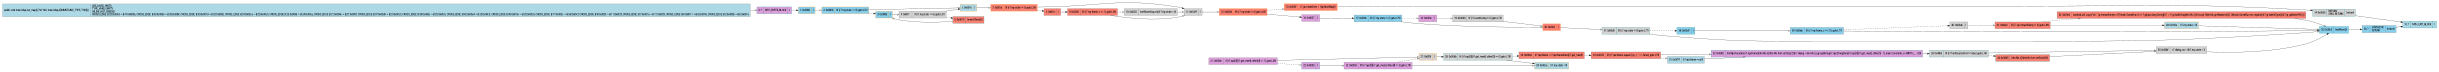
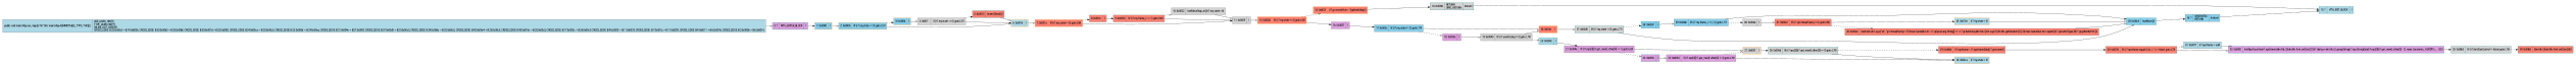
  digraph {
    fontname="Roboto Condensed"
    rankdir=LR
    node [color=gray40 fillcolor=salmon fontname="Roboto Condensed" shape=record style=filled]
    edge [arrowhead=onormal fontname="Roboto Condensed"]
    n1 [color=teal fillcolor=plum label="{0\:\ ?|MTH_ENTER_BLOCK\l|l}"]
    n2 [color=darkorange fillcolor=skyblue label="{1\:\ 0x0000|l}"]
    n3 [color=darkorange fillcolor=skyblue label="{2\:\ 0x000b|lif (r7.my.state == 9) goto L51l}"]
    n4 [color=darkorange fillcolor=skyblue label="{3\:\ 0x000d|l}"]
    n5 [color=darkorange fillcolor=lightblue label="{6\:\ 0x0016|l}"]
    n6 [fillcolor=lightgrey label="{4\:\ 0x0011|lif (r7.my.state == 6) goto L51l}"]
    n7 [color=darkorange label="{7\:\ 0x001a|lif (r7.my.state != 5) goto L56l}"]
    n8 [color=teal label="{5\:\ 0x0013|leventCheck()l}"]
    n9 [label="{8\:\ 0x001c|l}"]
    n10 [fillcolor=lightgrey label="{11\:\ 0x0029|l}"]
    n11 [label="{9\:\ 0x0020|lif (r7.my.frame_c \>= 1) goto L56l}"]
    n12 [color=darkorange label="{12\:\ 0x002d|lif (r7.my.state != 6) goto L60l}"]
    n13 [fillcolor=lightgrey label="{10\:\ 0x0022|lsetMoveStop_m()lr7.my.state = 6l}"]
    n14 [color=darkorange label="{13\:\ 0x002f|lr7.gr.createOver = 1lgoNextMap()l}"]
    n15 [fillcolor=plum label="{16\:\ 0x0037|l}"]
    n16 [color=teal fillcolor=lightgrey label="{14\:\ 0x0036|RETURN\lORIG_RETURN\l|lreturnl}"]
    n17 [fillcolor=skyblue label="{17\:\ 0x003c|lif (r7.my.state != 2) goto L79l}"]
    n18 [color=teal fillcolor=lightblue label="{15\:\ ?|MTH_EXIT_BLOCK\l|l}"]
    n19 [fillcolor=plum label="{18\:\ 0x003e|l}"]
    n20 [color=darkorange label="{36\:\ 0x00cf|l}"]
    n21 [fillcolor=lightgrey label="{19\:\ 0x0040|lif (r7.eventGoing != 0) goto L79l}"]
    n22 [color=teal fillcolor=lightgrey label="{37\:\ 0x00d5|lif (r7.my.state != 8) goto L77l}"]
+   n23 [color=teal fillcolor=lightblue label="{20\:\ 0x0042|l}"]
    n24 [fillcolor=plum label="{21\:\ 0x004e|lif (r7.npc[0][r7.get_meet].other[4] == 1) goto L68l}"]
    n25 [color=teal fillcolor=plum label="{22\:\ 0x0050|l}"]
    n26 [color=darkorange fillcolor=lightgrey label="{27\:\ 0x005f|l}"]
    n27 [fillcolor=plum label="{23\:\ 0x005d|lif (r7.npc[0][r7.get_meet].other[4] != 3) goto L78l}"]
    n28 [color=teal fillcolor=lightgrey label="{28\:\ 0x006b|lif (r7.npc[0][r7.get_meet].other[5] \<= 0) goto L78l}"]
    n29 [color=darkorange fillcolor=lightblue label="{24\:\ 0x00ca|lr7.my.state = 0l}"]
    n30 [color=teal fillcolor=skyblue label="{25\:\ 0x00c5|lrunMove()l}"]
    n31 [fillcolor=skyblue label="{26\:\ ?|SYNTHETIC\lRETURN\l|lreturnl}"]
    n32 [label="{29\:\ 0x006d|lr7.npcName = r7.npcNameData[r7.get_meet]l}"]
    n33 [label="{30\:\ 0x007d|lif (r7.npcName.equals(\"路人\") == false) goto L73l}"]
    n34 [fillcolor=lightblue label="{31\:\ 0x007f|lr7.npcName = nulll}"]
    n35 [color=teal fillcolor=plum label="{32\:\ 0x0082|linitNpcFaceOne(r7.npcName)ldm.Ms.i()ldm.Ms.font.setSize(22)lr7.dialog = dm.Ms.i().groupString(r7.npcStringData[r7.npc[0][r7.get_meet].other[5] \- 1], main.Constants_H.WIDTH__ \- 20)l}"]
    n36 [color=teal fillcolor=lightgrey label="{33\:\ 0x00b3|lif (r7.fontSizeControl != false) goto L76l}"]
    n37 [color=teal label="{34\:\ 0x00b5|ldm.Ms.i()ldm.Ms.font.setSize(26)l}"]
-   n38 [fillcolor=lightgrey label="{35\:\ 0x00bf|lr7.dialog_no = 0lr7.my.state = 1l}"]
    n39 [color=teal fillcolor=skyblue label="{38\:\ 0x00d7|l}"]
    n40 [fillcolor=skyblue label="{39\:\ 0x00dc|lif (r7.my.frame_c != (\-1)) goto L77l}"]
    n41 [fillcolor=lightgrey label="{40\:\ 0x00de|l}"]
    n42 [label="{41\:\ 0x00e2|lif (r7.gr.immueEnemy != 0) goto L86l}"]
    n43 [label="{42\:\ 0x00e4|landroid.util.Log.e(\"sk\", \"gr.immueEnemy==0\")lmain.GameRun r0 = r7.grljava.lang.String[] r1 = r7.gr.battleSayldm.Ms.i()lr0.say(r1[dm.Ms.getRandom(3)], 0)lmain.GameRun.mc.repaint()lr7.gr.battleType(4)lr7.gr.goBattlePVC()l}"]
    n44 [color=darkorange fillcolor=lightblue label="{43\:\ 0x010e|lr7.my.state = 0l}"]
    n45 [fillcolor=lightblue label="{public void main.Map.run_map((r7v0 'this' main.Map A[IMMUTABLE_TYPE, THIS]))  | USE_LINES_HINTS\lTYPE_VARS: EMPTY\lINLINE_NOT_NEEDED\lCROSS_EDGE: B:25:0x00c5 \-\> B:14:0x0036, CROSS_EDGE: B:33:0x00b3 \-\> B:35:0x00bf, CROSS_EDGE: B:30:0x007d \-\> B:32:0x0082, CROSS_EDGE: B:24:0x00ca \-\> B:25:0x00c5, CROSS_EDGE: B:23:0x005d \-\> B:24:0x00ca, CROSS_EDGE: B:21:0x004e \-\> B:27:0x005f, CROSS_EDGE: B:37:0x00d5 \-\> B:25:0x00c5, CROSS_EDGE: B:39:0x00dc \-\> B:25:0x00c5, CROSS_EDGE: B:42:0x00e4 \-\> B:25:0x00c5, CROSS_EDGE: B:43:0x010e \-\> B:25:0x00c5, CROSS_EDGE: B:17:0x003c \-\> B:36:0x00cf, CROSS_EDGE: B:9:0x0020 \-\> B:11:0x0029, CROSS_EDGE: B:7:0x001a \-\> B:11:0x0029, CROSS_EDGE: B:4:0x0011 \-\> B:6:0x0016, CROSS_EDGE: B:2:0x000b \-\> B:6:0x0016\l}"]
    n1 -> n2 [arrowhead=normal]
    n2 -> n3
    n3 -> n4 [arrowhead=normal style=dashed]
    n3 -> n5
    n4 -> n6
    n5 -> n7
    n6 -> n5 [arrowhead=normal]
    n6 -> n8 [arrowhead=normal style=dashed]
    n7 -> n9 [arrowhead=normal style=dashed]
    n7 -> n10 [arrowhead=normal]
-   n8 -> n4
+   n8 -> n5
    n9 -> n11 [arrowhead=normal]
    n10 -> n12
    n11 -> n10
    n11 -> n13 [style=dashed]
    n12 -> n14 [style=dashed]
    n12 -> n15 [arrowhead=normal]
    n13 -> n10
    n14 -> n16 [arrowhead=normal]
    n15 -> n17 [arrowhead=normal]
    n16 -> n18 [arrowhead=normal]
    n17 -> n19 [style=dashed]
    n17 -> n20
    n19 -> n21
    n20 -> n22
    n21 -> n20
+   n21 -> n23 [style=dashed]
    n22 -> n30
    n22 -> n39 [arrowhead=normal style=dashed]
+   n23 -> n24 [arrowhead=normal]
    n24 -> n25 [style=dashed]
    n24 -> n26
    n25 -> n27
    n26 -> n28 [arrowhead=normal]
    n27 -> n26 [style=dashed]
    n27 -> n29
    n28 -> n29 [arrowhead=normal]
    n28 -> n32 [arrowhead=normal style=dashed]
    n30 -> n31 [arrowhead=normal]
    n31 -> n18 [arrowhead=normal]
    n32 -> n33 [arrowhead=normal]
    n33 -> n34 [style=dashed]
    n33 -> n35
    n34 -> n35
    n35 -> n36 [arrowhead=normal]
    n36 -> n37 [arrowhead=normal style=dashed]
-   n36 -> n38
-   n37 -> n38
-   n38 -> n30 [arrowhead=normal]
    n39 -> n40
    n40 -> n30 [arrowhead=normal]
    n40 -> n41 [arrowhead=normal style=dashed]
    n41 -> n42
    n42 -> n43 [style=dashed]
    n42 -> n44 [arrowhead=normal]
    n43 -> n30
    n44 -> n30
    n45 -> n1
  }
